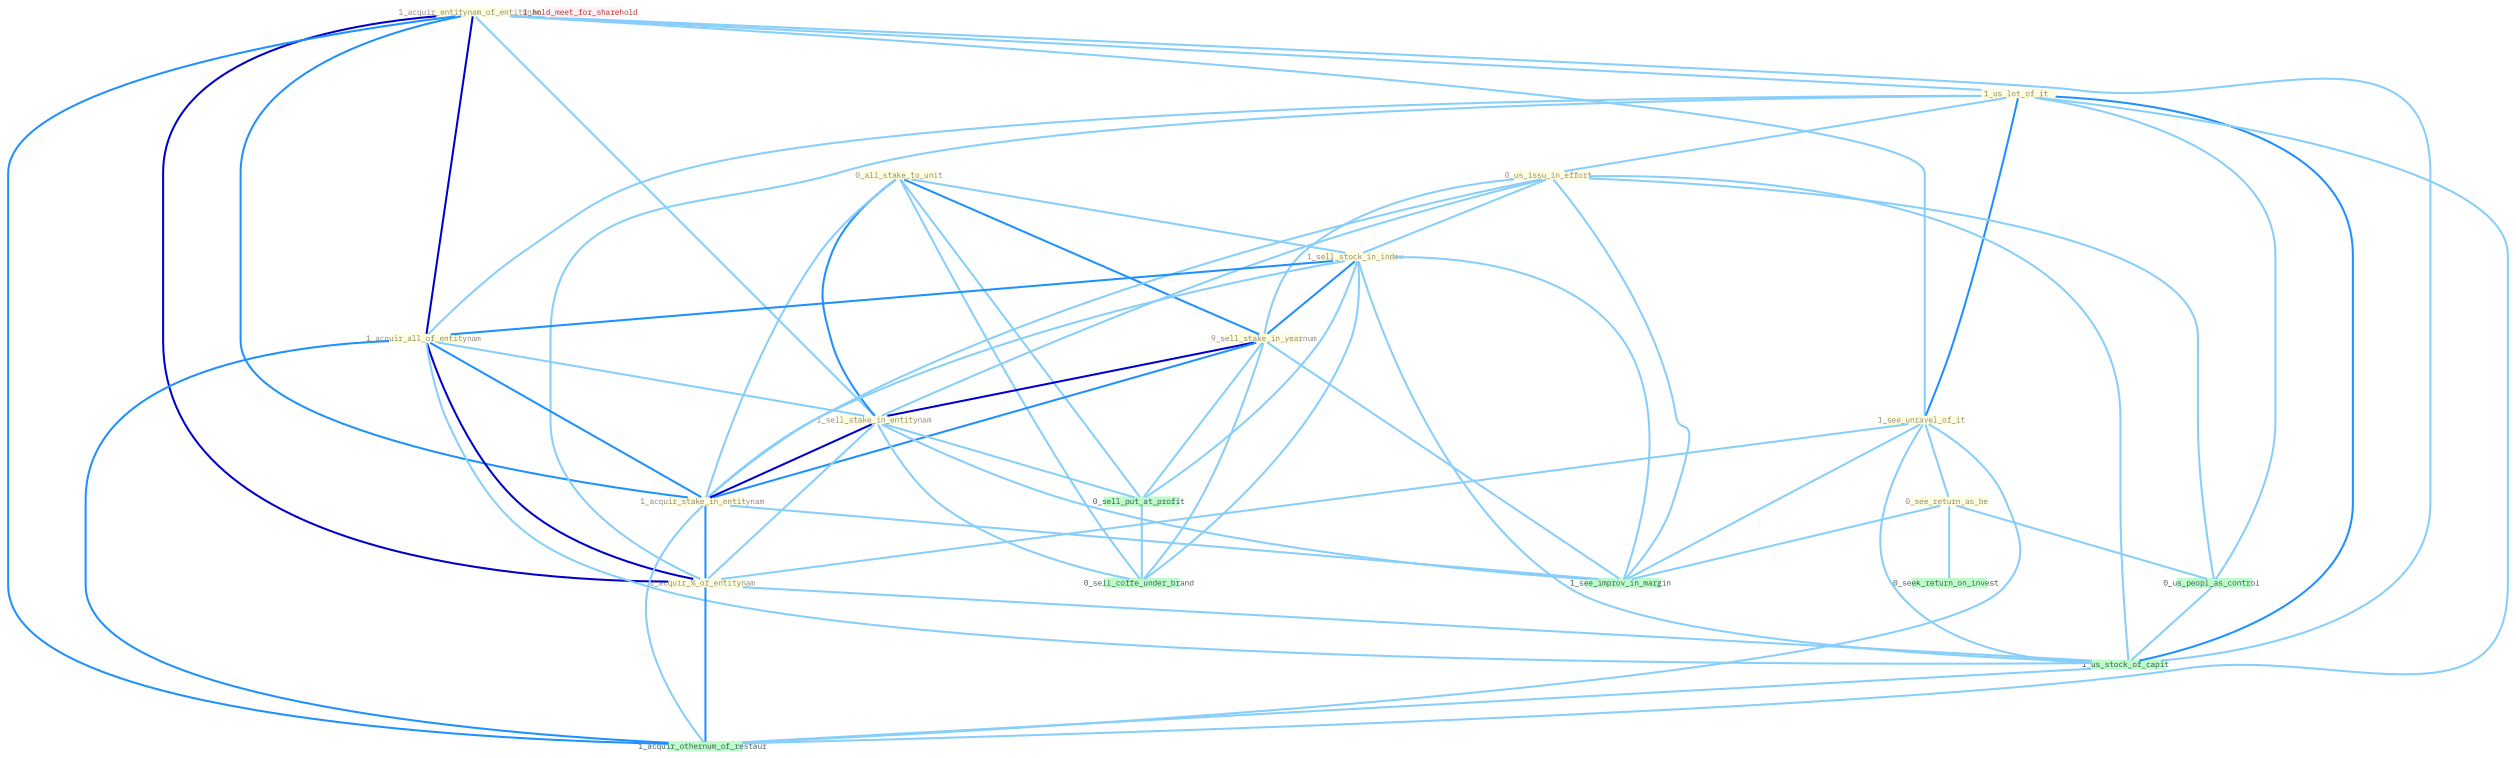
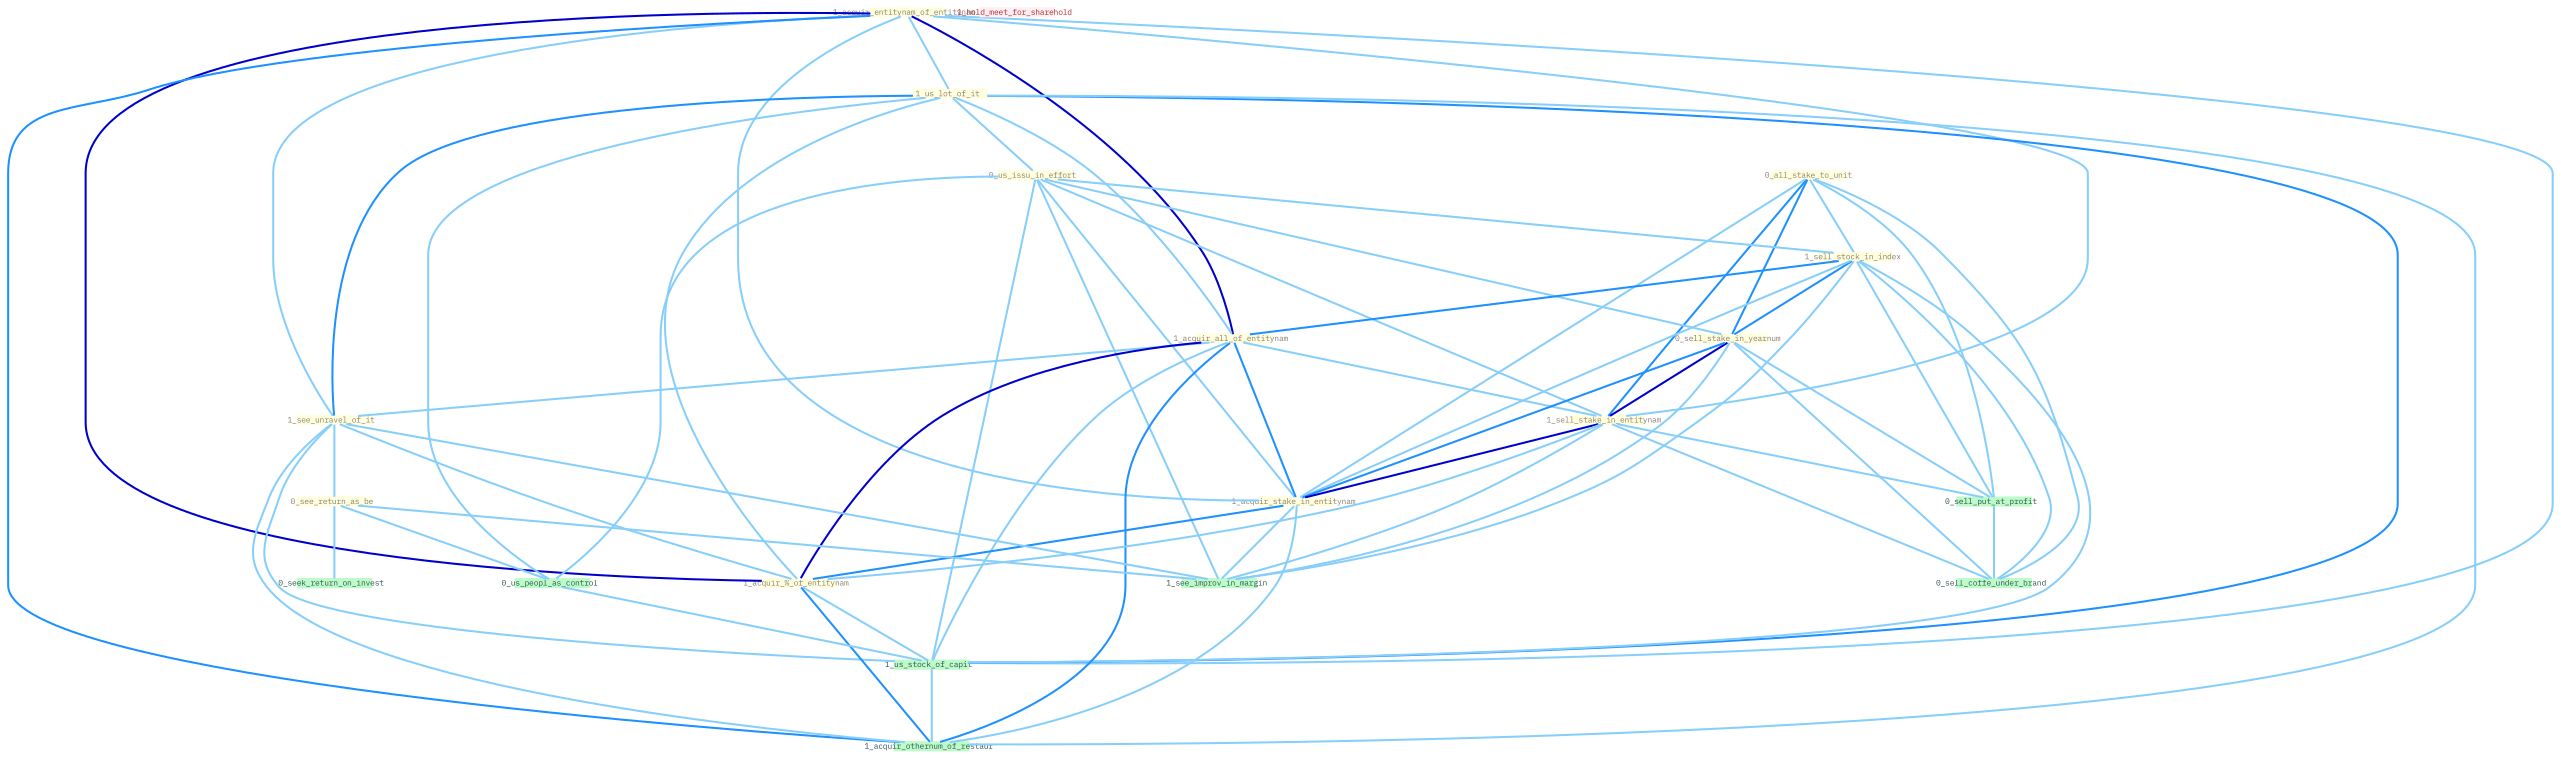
  graph {
    fontname="IBM Plex Mono"
    node [color="#ffffe0" fixedsize=true fontcolor="#8b7d6b" fontname="IBM Plex Mono" fontsize=4 shape=polygon style=filled]
    edge [color="#87cefa" fontname="IBM Plex Mono" w=1]
    "1_acquir_entitynam_of_entitynam " [height=.06 width=.5]
    "1_us_lot_of_it " [height=.06 width=.5]
    n3 [height=.06 label="0_all_stake_to_unit" width=.5]
    "0_us_issu_in_effort " [height=.06 width=.5]
    "1_sell_stock_in_index " [height=.06 width=.5]
    "1_acquir_all_of_entitynam " [height=.06 width=.5]
-   "0_sell_stake_in_yearnum " [height=.06 width=.5 label="9_sell_stake_in_yearnum"]
+   "0_sell_stake_in_yearnum " [height=.06 width=.5]
    "1_sell_stake_in_entitynam " [height=.06 width=.5]
    "1_acquir_stake_in_entitynam " [height=.06 width=.5]
    "1_see_unravel_of_it " [height=.06 width=.5]
    "1_acquir_%_of_entitynam " [height=.06 width=.5]
    "0_see_return_as_be " [height=.06 width=.5]
    "1_hold_meet_for_sharehold " [color="#fff0f5" fontcolor="#b22222" height=.06 width=.5]
    "1_us_stock_of_capit " [color="#BDFCC9" fontcolor="#2f4f4f" height=.06 width=.5]
    "1_acquir_othernum_of_restaur " [color="#BDFCC9" fontcolor="#2f4f4f" height=.06 width=.5]
    "0_us_peopl_as_control " [color="#BDFCC9" fontcolor="#2f4f4f" height=.06 width=.5]
    "0_sell_put_at_profit " [color="#BDFCC9" fontcolor="#2f4f4f" height=.06 width=.5]
    "0_sell_coffe_under_brand " [color="#BDFCC9" fontcolor="#2f4f4f" height=.06 width=.5]
    "1_see_improv_in_margin " [color="#BDFCC9" fontcolor="#2f4f4f" height=.06 width=.5]
    "0_seek_return_on_invest " [color="#BDFCC9" fontcolor="#2f4f4f" height=.06 width=.5]
    subgraph sub_1 {
      "1_acquir_entitynam_of_entitynam "
      "1_us_lot_of_it "
      n3
      "0_us_issu_in_effort "
      "1_sell_stock_in_index "
      "1_acquir_all_of_entitynam "
      "0_sell_stake_in_yearnum "
      "1_sell_stake_in_entitynam "
      "1_acquir_stake_in_entitynam "
      "1_see_unravel_of_it "
      "1_acquir_%_of_entitynam "
      "0_see_return_as_be "
    }
    subgraph sub_2 {
      "1_hold_meet_for_sharehold "
    }
    "1_acquir_entitynam_of_entitynam " -- "1_us_lot_of_it "
    "1_acquir_entitynam_of_entitynam " -- "1_acquir_all_of_entitynam " [color="#0000cd" w=3]
    "1_acquir_entitynam_of_entitynam " -- "1_sell_stake_in_entitynam "
-   "1_acquir_entitynam_of_entitynam " -- "1_acquir_stake_in_entitynam " [color="#1e90ff" w=2]
+   "1_acquir_entitynam_of_entitynam " -- "1_acquir_stake_in_entitynam " [w=2]
    "1_acquir_entitynam_of_entitynam " -- "1_see_unravel_of_it "
    "1_acquir_entitynam_of_entitynam " -- "1_acquir_%_of_entitynam " [color="#0000cd" w=3]
    "1_acquir_entitynam_of_entitynam " -- "1_us_stock_of_capit "
    "1_acquir_entitynam_of_entitynam " -- "1_acquir_othernum_of_restaur " [color="#1e90ff" w=2]
    "1_us_lot_of_it " -- "0_us_issu_in_effort "
    "1_us_lot_of_it " -- "1_acquir_all_of_entitynam "
    "1_us_lot_of_it " -- "1_see_unravel_of_it " [color="#1e90ff" w=2]
    "1_us_lot_of_it " -- "1_acquir_%_of_entitynam "
    "1_us_lot_of_it " -- "1_us_stock_of_capit " [color="#1e90ff" w=2]
    "1_us_lot_of_it " -- "1_acquir_othernum_of_restaur "
    "1_us_lot_of_it " -- "0_us_peopl_as_control "
    n3 -- "1_sell_stock_in_index "
    n3 -- "0_sell_stake_in_yearnum " [color="#1e90ff" w=2]
    n3 -- "1_sell_stake_in_entitynam " [color="#1e90ff" w=2]
    n3 -- "1_acquir_stake_in_entitynam "
    n3 -- "0_sell_put_at_profit "
    n3 -- "0_sell_coffe_under_brand "
    "0_us_issu_in_effort " -- "1_sell_stock_in_index "
    "0_us_issu_in_effort " -- "0_sell_stake_in_yearnum "
    "0_us_issu_in_effort " -- "1_sell_stake_in_entitynam "
    "0_us_issu_in_effort " -- "1_acquir_stake_in_entitynam "
    "0_us_issu_in_effort " -- "1_us_stock_of_capit "
    "0_us_issu_in_effort " -- "0_us_peopl_as_control "
    "0_us_issu_in_effort " -- "1_see_improv_in_margin "
    "1_sell_stock_in_index " -- "1_acquir_all_of_entitynam " [color="#1e90ff" w=2]
    "1_sell_stock_in_index " -- "0_sell_stake_in_yearnum " [color="#1e90ff" w=2]
    "1_sell_stock_in_index " -- "1_acquir_stake_in_entitynam "
    "1_sell_stock_in_index " -- "1_us_stock_of_capit "
    "1_sell_stock_in_index " -- "0_sell_put_at_profit "
    "1_sell_stock_in_index " -- "0_sell_coffe_under_brand "
    "1_sell_stock_in_index " -- "1_see_improv_in_margin "
    "1_acquir_all_of_entitynam " -- "1_sell_stake_in_entitynam "
    "1_acquir_all_of_entitynam " -- "1_acquir_stake_in_entitynam " [color="#1e90ff" w=2]
+   "1_acquir_all_of_entitynam " -- "1_see_unravel_of_it "
    "1_acquir_all_of_entitynam " -- "1_acquir_%_of_entitynam " [color="#0000cd" w=3]
    "1_acquir_all_of_entitynam " -- "1_us_stock_of_capit "
    "1_acquir_all_of_entitynam " -- "1_acquir_othernum_of_restaur " [color="#1e90ff" w=2]
    "0_sell_stake_in_yearnum " -- "1_sell_stake_in_entitynam " [color="#0000cd" w=3]
    "0_sell_stake_in_yearnum " -- "1_acquir_stake_in_entitynam " [color="#1e90ff" w=2]
    "0_sell_stake_in_yearnum " -- "0_sell_put_at_profit "
    "0_sell_stake_in_yearnum " -- "0_sell_coffe_under_brand "
    "0_sell_stake_in_yearnum " -- "1_see_improv_in_margin "
    "1_sell_stake_in_entitynam " -- "1_acquir_stake_in_entitynam " [color="#0000cd" w=3]
    "1_sell_stake_in_entitynam " -- "1_acquir_%_of_entitynam "
    "1_sell_stake_in_entitynam " -- "0_sell_put_at_profit "
    "1_sell_stake_in_entitynam " -- "0_sell_coffe_under_brand "
    "1_sell_stake_in_entitynam " -- "1_see_improv_in_margin "
    "1_acquir_stake_in_entitynam " -- "1_acquir_%_of_entitynam " [color="#1e90ff" w=2]
    "1_acquir_stake_in_entitynam " -- "1_acquir_othernum_of_restaur "
    "1_acquir_stake_in_entitynam " -- "1_see_improv_in_margin "
    "1_see_unravel_of_it " -- "1_acquir_%_of_entitynam "
    "1_see_unravel_of_it " -- "0_see_return_as_be "
    "1_see_unravel_of_it " -- "1_us_stock_of_capit "
    "1_see_unravel_of_it " -- "1_acquir_othernum_of_restaur "
    "1_see_unravel_of_it " -- "1_see_improv_in_margin "
    "1_acquir_%_of_entitynam " -- "1_us_stock_of_capit "
    "1_acquir_%_of_entitynam " -- "1_acquir_othernum_of_restaur " [color="#1e90ff" w=2]
    "0_see_return_as_be " -- "0_us_peopl_as_control "
    "0_see_return_as_be " -- "1_see_improv_in_margin "
    "0_see_return_as_be " -- "0_seek_return_on_invest "
    "1_us_stock_of_capit " -- "1_acquir_othernum_of_restaur "
    "0_us_peopl_as_control " -- "1_us_stock_of_capit "
    "0_sell_put_at_profit " -- "0_sell_coffe_under_brand "
  }
